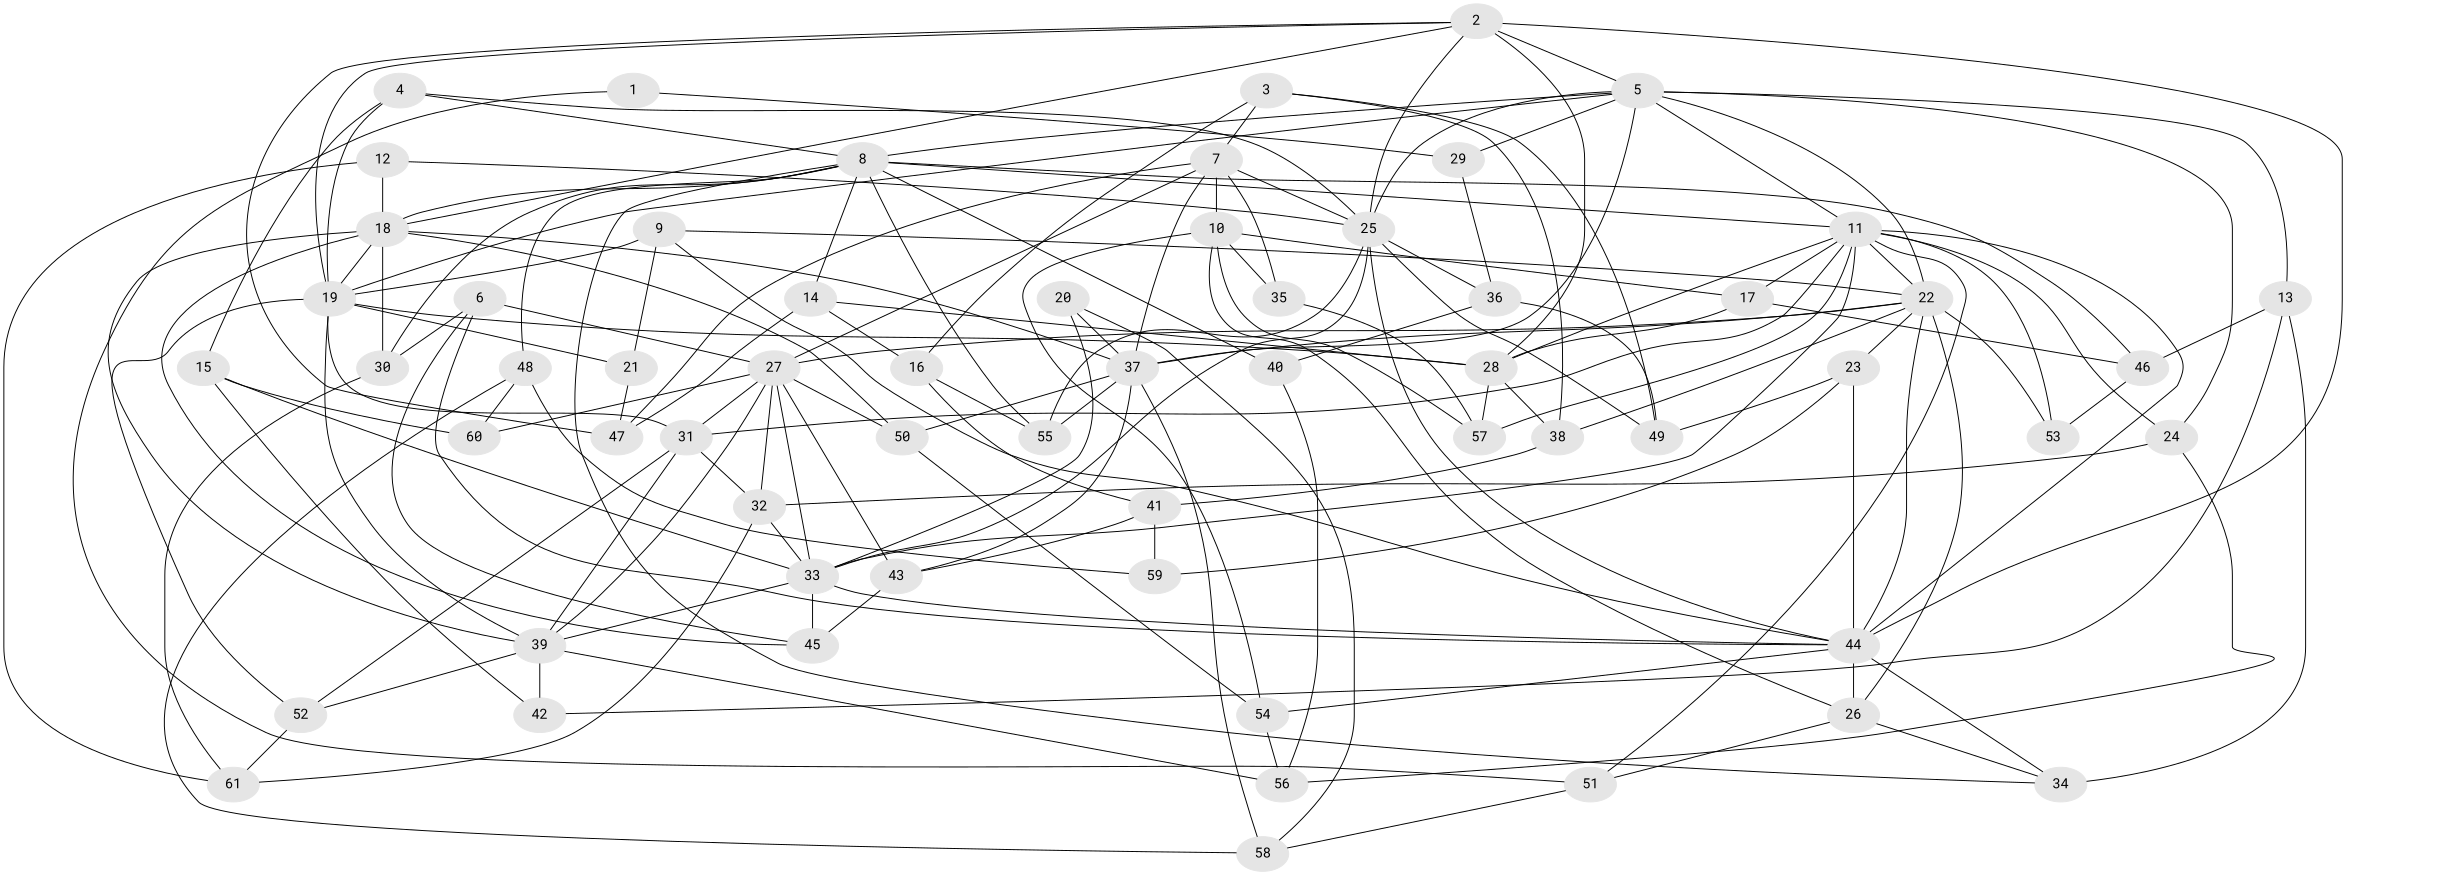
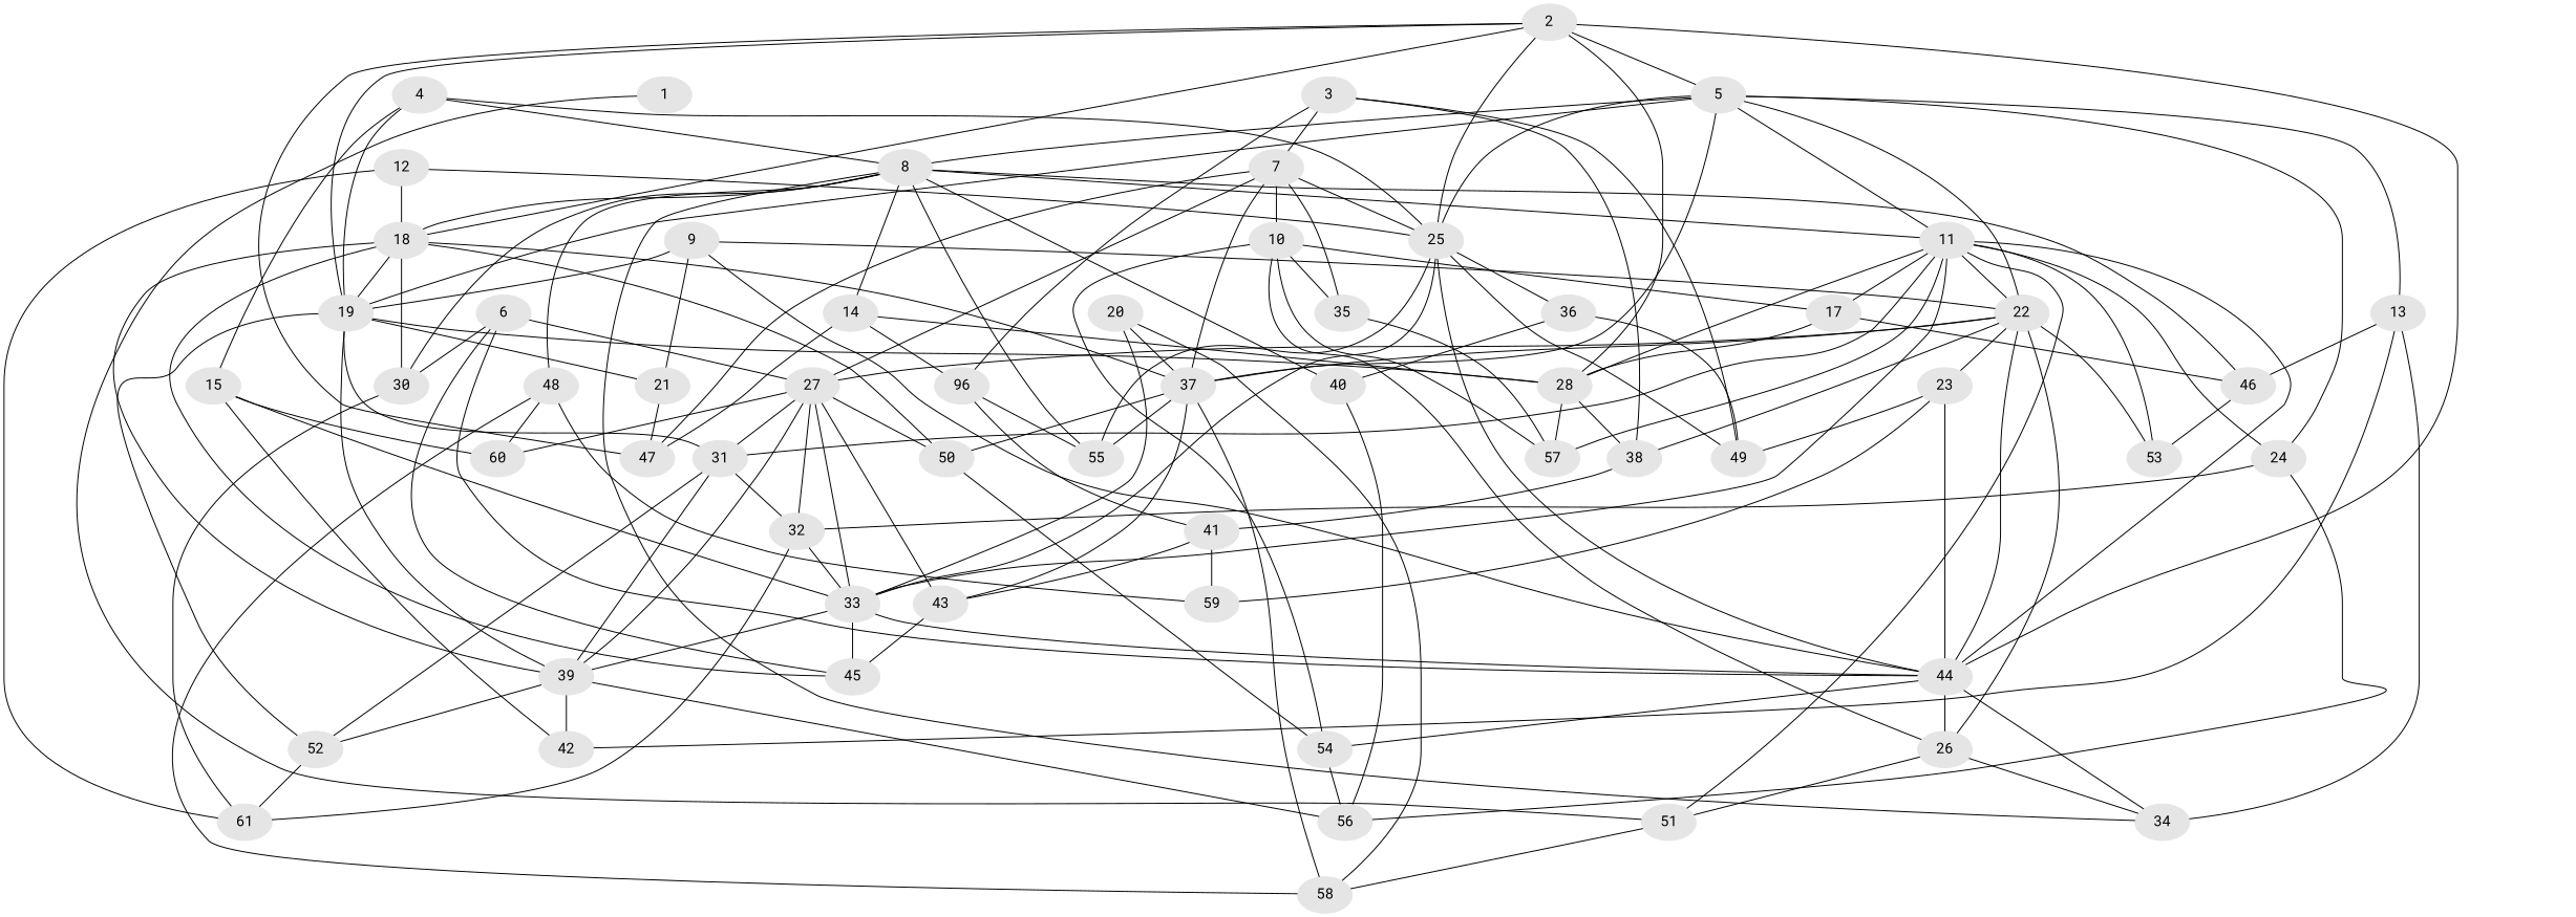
  graph {
    fontname="Roboto Mono"
    node [color=gray90 fontname="Roboto Mono" style=filled]
    edge [fontname="Roboto Mono" weight=1.0]
    1
-   29
    51
    22
    44
    38
    37
    27
    26
    53
    23
    36
    58
    2
    5
    18
    19
    25
    28
    47
    8
    11
    13
    24
    30
    45
    39
    50
    21
    31
    52
    49
    55
    33
    57
    54
    3
    7
-   16
+   16 [label=96]
    10
    35
    41
    4
    15
    14
    34
    40
    46
    48
    42
    60
    17
    56
    32
    43
    6
    61
    59
    9
    12
    20
-   1 -- 29
    1 -- 51
-   29 -- 36
    51 -- 58
    22 -- 44
    22 -- 38
    22 -- 37
    22 -- 27
    22 -- 26
    22 -- 53
    22 -- 23
    44 -- 26
    44 -- 54
    38 -- 41
    37 -- 58
    37 -- 50
    37 -- 55
    37 -- 43
    27 -- 39
    27 -- 50
    27 -- 31
    27 -- 33 [weight=2.0]
    27 -- 60 [weight=2.0]
    27 -- 32
    27 -- 43
    26 -- 51
    26 -- 34
    23 -- 44
    23 -- 49
    23 -- 59
    36 -- 49
    36 -- 40
    2 -- 44 [weight=2.0]
    2 -- 5
    2 -- 18
    2 -- 19
    2 -- 25 [weight=2.0]
    2 -- 28 [weight=2.0]
    2 -- 47
-   5 -- 29 [weight=2.0]
    5 -- 22
    5 -- 37
    5 -- 19
    5 -- 25 [weight=2.0]
    5 -- 8
    5 -- 11
    5 -- 13
    5 -- 24
    18 -- 37
    18 -- 19
    18 -- 30
    18 -- 45
    18 -- 39
    18 -- 50
    19 -- 28
    19 -- 39
    19 -- 21 [weight=2.0]
    19 -- 31
    19 -- 52
    25 -- 44
    25 -- 36
    25 -- 49
    25 -- 55
    25 -- 33
    28 -- 38
    28 -- 57
    8 -- 18
    8 -- 11
    8 -- 30
    8 -- 55
    8 -- 14
    8 -- 34
    8 -- 40 [weight=2.0]
    8 -- 46
    8 -- 48
    11 -- 51
    11 -- 22
    11 -- 44
    11 -- 53
    11 -- 28
    11 -- 24
    11 -- 31
    11 -- 33
    11 -- 57
    11 -- 17
    13 -- 34
    13 -- 46
    13 -- 42
    24 -- 56
    24 -- 32
    30 -- 61
    39 -- 52
    39 -- 42 [weight=2.0]
    39 -- 56
    50 -- 54
    21 -- 47
    31 -- 39 [weight=3.0]
    31 -- 52
    31 -- 32
    52 -- 61
    33 -- 44
    33 -- 45
    33 -- 39
    54 -- 56
    3 -- 38
    3 -- 49
    3 -- 7
    3 -- 16
    7 -- 37
    7 -- 27
    7 -- 25
    7 -- 47 [weight=3.0]
    7 -- 10 [weight=3.0]
    7 -- 35 [weight=2.0]
    16 -- 55
    16 -- 41
    10 -- 26
    10 -- 57
    10 -- 54
    10 -- 35
    10 -- 17
    35 -- 57
    41 -- 43
    41 -- 59
    4 -- 19
    4 -- 25
    4 -- 8
    4 -- 15
    15 -- 33
    15 -- 42
    15 -- 60
    14 -- 28
    14 -- 47
    14 -- 16
    34 -- 44
    40 -- 56
    46 -- 53
    48 -- 58
    48 -- 60
    48 -- 59
    17 -- 28
    17 -- 46
    32 -- 33
    32 -- 61
    43 -- 45
    6 -- 44
    6 -- 27
    6 -- 30
    6 -- 45
    9 -- 22
    9 -- 44
    9 -- 19
    9 -- 21
    12 -- 18 [weight=2.0]
    12 -- 25
    12 -- 61
    20 -- 37 [weight=2.0]
    20 -- 58
    20 -- 33
  }
